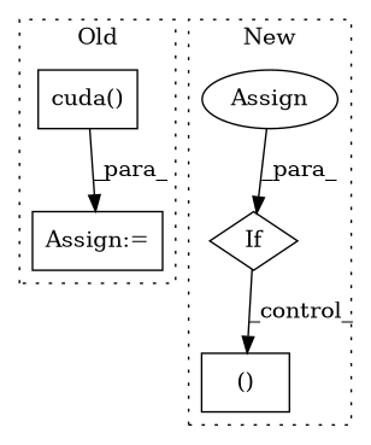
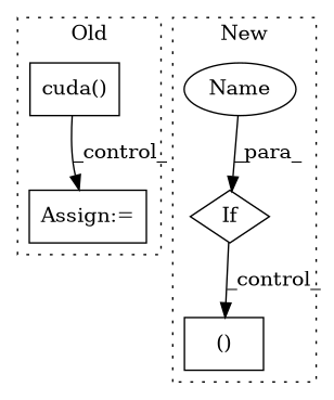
  digraph {
    node [shape=box]
    n1 [a=75 l=14 label="cuda()" s=7115]
    n2 [a=68 l=4 label="Assign:=" s=7418]
    n3 [a=54 l=16 label="()" s=9094]
    n4 [a=96 l=3 label=If s=8950 shape=diamond]
-   n5 [a=87 l=25 label=Assign s=8953 shape=ellipse]
+   n5 [a=87 l=25 label=Name s=8953 shape=ellipse]
    subgraph cluster_1 {
      label=Old
      style=dotted
      n1
      n2
    }
    subgraph cluster_2 {
      label=New
      style=dotted
      n3
      n4
      n5
    }
-   n1 -> n2 [label=_para_]
+   n1 -> n2 [label=_control_]
    n4 -> n3 [label=_control_]
    n5 -> n4 [label=_para_]
  }
